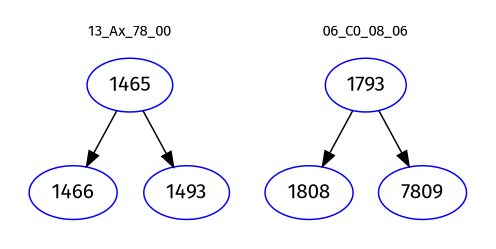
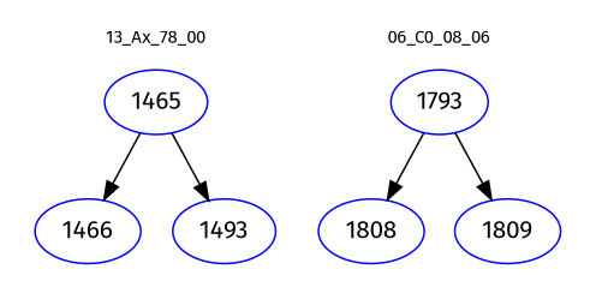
  digraph {
    fontname="Fira Sans"
    node [color=blue fontname="Fira Sans"]
    edge [color=black fontname="Fira Sans"]
    n1 [label=1465]
    n2 [label=1466]
    n3 [label=1493]
    n4 [label=1793]
    n5 [label=1808]
-   n6 [label=7809]
+   n6 [label=1809]
    subgraph cluster_1 {
      color=white
      fontsize=10
      label="13_Ax_78_00"
      n1
      n2
      n3
    }
    subgraph cluster_2 {
      color=white
      fontsize=10
      label="06_C0_08_06"
      n4
      n5
      n6
    }
    n1 -> n2
    n1 -> n3
    n4 -> n5
    n4 -> n6
  }
